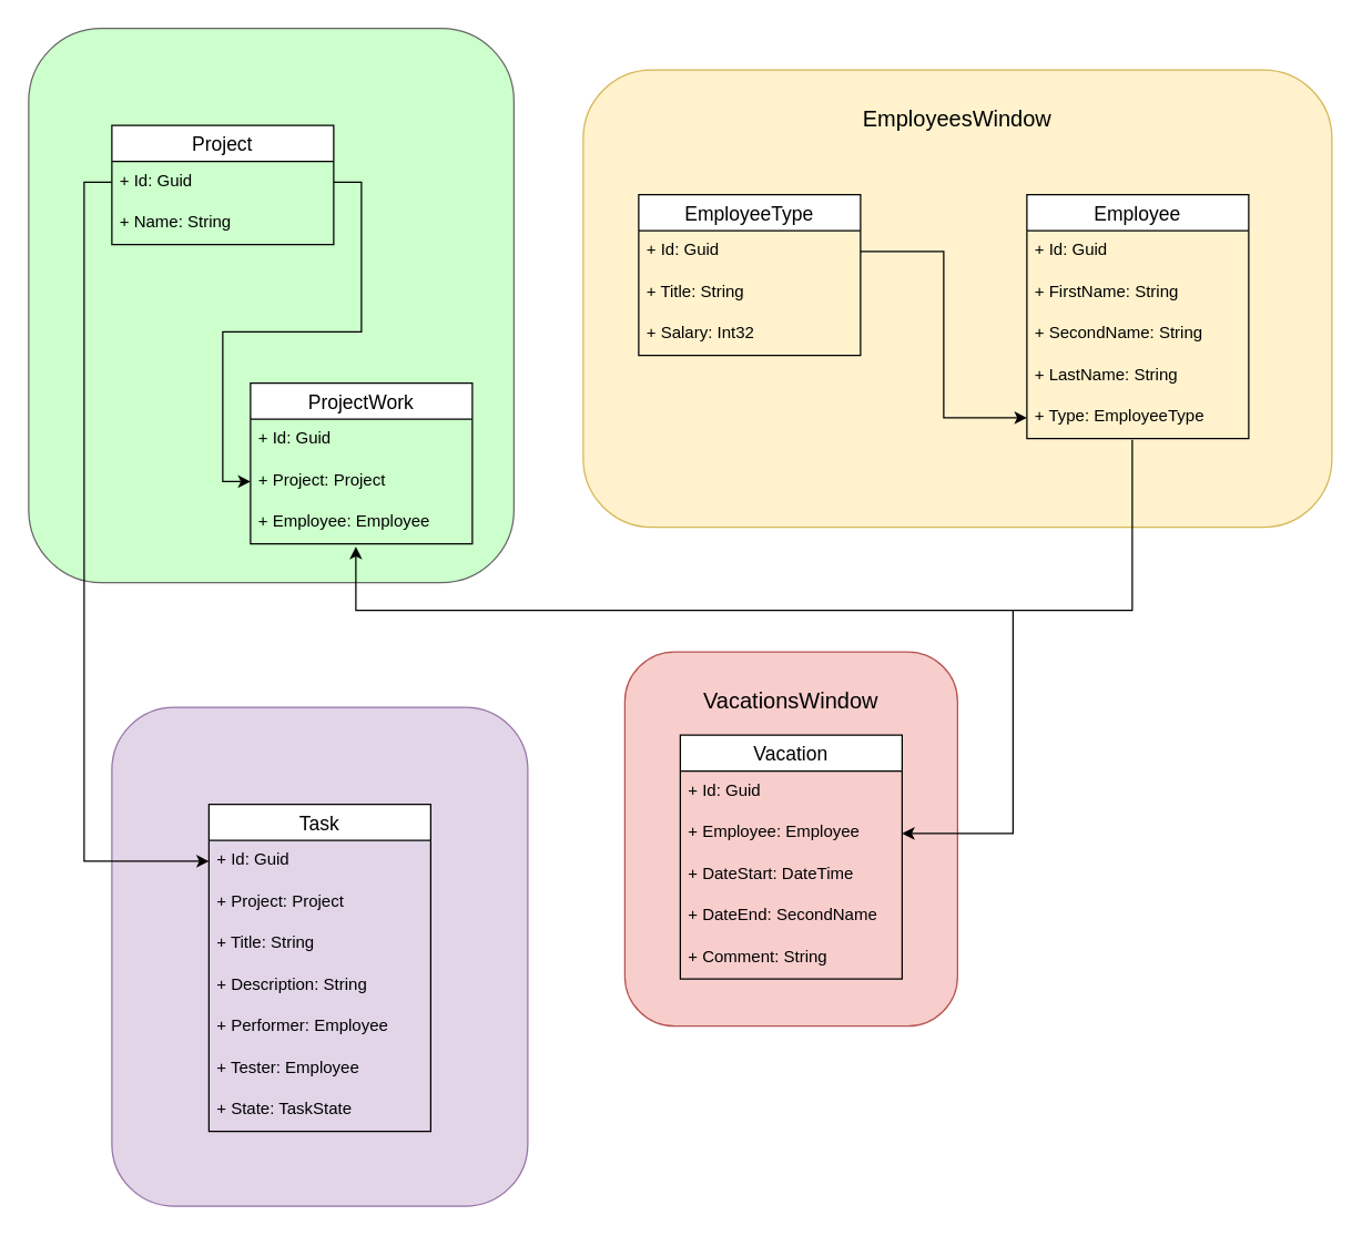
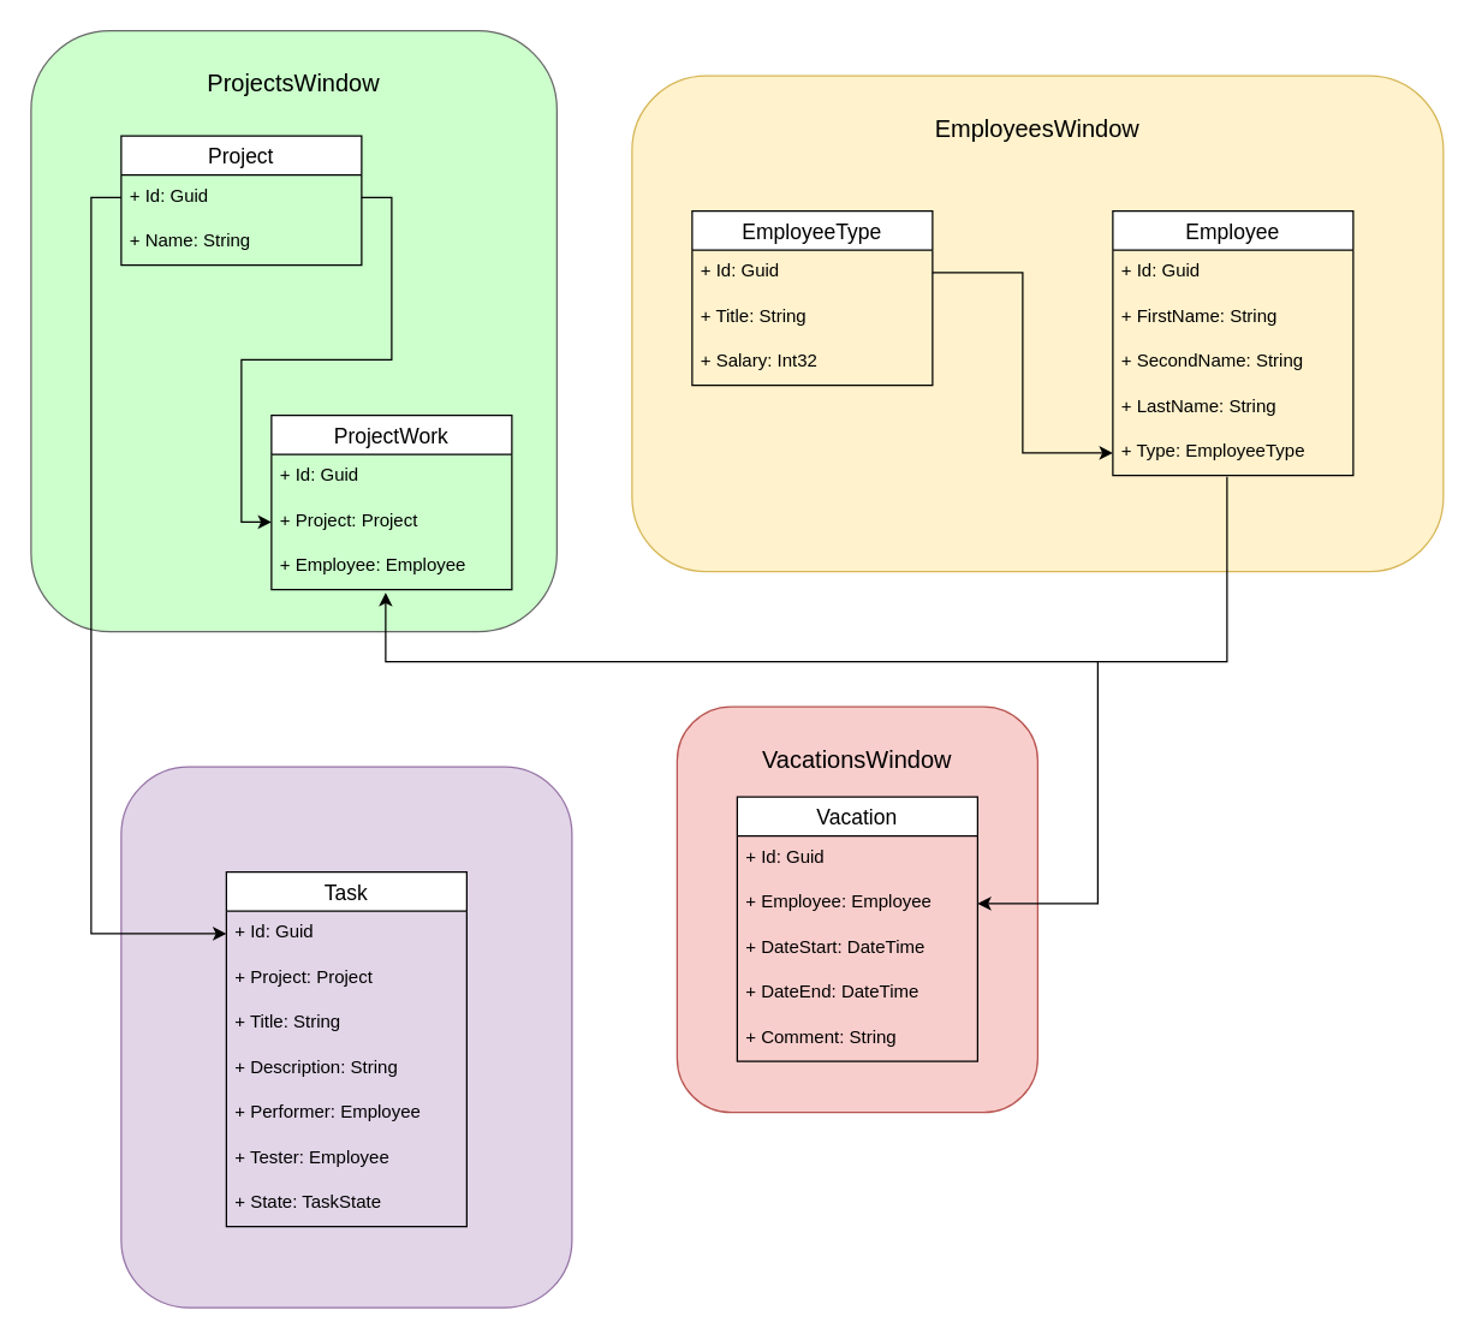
  <mxCell id="0" />
  <mxCell id="1" parent="0" />
  <mxCell id="2" value="" style="rounded=1;whiteSpace=wrap;html=1;fontSize=16;fillColor=#f8cecc;strokeColor=#b85450;" parent="1" vertex="1"><mxGeometry x="450" y="470" width="240" height="270" as="geometry" /></mxCell>
  <mxCell id="3" value="" style="rounded=1;whiteSpace=wrap;html=1;fillColor=#fff2cc;strokeColor=#d6b656;" parent="1" vertex="1"><mxGeometry x="420" y="50" width="540" height="330" as="geometry" /></mxCell>
  <mxCell id="4" value="" style="rounded=1;whiteSpace=wrap;html=1;fontSize=16;fillColor=#e1d5e7;strokeColor=#9673a6;" parent="1" vertex="1"><mxGeometry x="80" y="510" width="300" height="360" as="geometry" /></mxCell>
  <mxCell id="5" value="" style="rounded=1;whiteSpace=wrap;html=1;fillColor=#CCFFCC;strokeColor=#666666;fontColor=#333333;" parent="1" vertex="1"><mxGeometry x="20" y="20" width="350" height="400" as="geometry" /></mxCell>
  <mxCell id="6" value="Project" style="swimlane;fontStyle=0;childLayout=stackLayout;horizontal=1;startSize=26;horizontalStack=0;resizeParent=1;resizeParentMax=0;resizeLast=0;collapsible=1;marginBottom=0;align=center;fontSize=14;fillColor=default;" parent="1" vertex="1"><mxGeometry x="80" y="90" width="160" height="86" as="geometry" /></mxCell>
  <mxCell id="7" value="+ Id: Guid" style="text;strokeColor=none;fillColor=none;spacingLeft=4;spacingRight=4;overflow=hidden;rotatable=0;points=[[0,0.5],[1,0.5]];portConstraint=eastwest;fontSize=12;" parent="6" vertex="1"><mxGeometry y="26" width="160" height="30" as="geometry" /></mxCell>
  <mxCell id="8" value="+ Name: String" style="text;strokeColor=none;fillColor=none;spacingLeft=4;spacingRight=4;overflow=hidden;rotatable=0;points=[[0,0.5],[1,0.5]];portConstraint=eastwest;fontSize=12;" parent="6" vertex="1"><mxGeometry y="56" width="160" height="30" as="geometry" /></mxCell>
  <mxCell id="9" value="Employee" style="swimlane;fontStyle=0;childLayout=stackLayout;horizontal=1;startSize=26;horizontalStack=0;resizeParent=1;resizeParentMax=0;resizeLast=0;collapsible=1;marginBottom=0;align=center;fontSize=14;fillColor=default;" parent="1" vertex="1"><mxGeometry x="740" y="140" width="160" height="176" as="geometry" /></mxCell>
  <mxCell id="10" value="+ Id: Guid" style="text;strokeColor=none;fillColor=none;spacingLeft=4;spacingRight=4;overflow=hidden;rotatable=0;points=[[0,0.5],[1,0.5]];portConstraint=eastwest;fontSize=12;" parent="9" vertex="1"><mxGeometry y="26" width="160" height="30" as="geometry" /></mxCell>
  <mxCell id="11" value="+ FirstName: String" style="text;strokeColor=none;fillColor=none;spacingLeft=4;spacingRight=4;overflow=hidden;rotatable=0;points=[[0,0.5],[1,0.5]];portConstraint=eastwest;fontSize=12;" parent="9" vertex="1"><mxGeometry y="56" width="160" height="30" as="geometry" /></mxCell>
  <mxCell id="12" value="+ SecondName: String" style="text;strokeColor=none;fillColor=none;spacingLeft=4;spacingRight=4;overflow=hidden;rotatable=0;points=[[0,0.5],[1,0.5]];portConstraint=eastwest;fontSize=12;" parent="9" vertex="1"><mxGeometry y="86" width="160" height="30" as="geometry" /></mxCell>
  <mxCell id="13" value="+ LastName: String" style="text;strokeColor=none;fillColor=none;spacingLeft=4;spacingRight=4;overflow=hidden;rotatable=0;points=[[0,0.5],[1,0.5]];portConstraint=eastwest;fontSize=12;" parent="9" vertex="1"><mxGeometry y="116" width="160" height="30" as="geometry" /></mxCell>
  <mxCell id="14" value="+ Type: EmployeeType" style="text;strokeColor=none;fillColor=none;spacingLeft=4;spacingRight=4;overflow=hidden;rotatable=0;points=[[0,0.5],[1,0.5]];portConstraint=eastwest;fontSize=12;" parent="9" vertex="1"><mxGeometry y="146" width="160" height="30" as="geometry" /></mxCell>
  <mxCell id="15" value="ProjectWork" style="swimlane;fontStyle=0;childLayout=stackLayout;horizontal=1;startSize=26;horizontalStack=0;resizeParent=1;resizeParentMax=0;resizeLast=0;collapsible=1;marginBottom=0;align=center;fontSize=14;fillColor=default;" parent="1" vertex="1"><mxGeometry x="180" y="276" width="160" height="116" as="geometry" /></mxCell>
  <mxCell id="16" value="+ Id: Guid" style="text;strokeColor=none;fillColor=none;spacingLeft=4;spacingRight=4;overflow=hidden;rotatable=0;points=[[0,0.5],[1,0.5]];portConstraint=eastwest;fontSize=12;" parent="15" vertex="1"><mxGeometry y="26" width="160" height="30" as="geometry" /></mxCell>
  <mxCell id="17" value="+ Project: Project" style="text;strokeColor=none;fillColor=none;spacingLeft=4;spacingRight=4;overflow=hidden;rotatable=0;points=[[0,0.5],[1,0.5]];portConstraint=eastwest;fontSize=12;" parent="15" vertex="1"><mxGeometry y="56" width="160" height="30" as="geometry" /></mxCell>
  <mxCell id="18" value="+ Employee: Employee" style="text;strokeColor=none;fillColor=none;spacingLeft=4;spacingRight=4;overflow=hidden;rotatable=0;points=[[0,0.5],[1,0.5]];portConstraint=eastwest;fontSize=12;" parent="15" vertex="1"><mxGeometry y="86" width="160" height="30" as="geometry" /></mxCell>
  <mxCell id="19" style="edgeStyle=orthogonalEdgeStyle;rounded=0;orthogonalLoop=1;jettySize=auto;html=1;exitX=1;exitY=0.5;exitDx=0;exitDy=0;entryX=0;entryY=0.5;entryDx=0;entryDy=0;" parent="1" source="7" target="17" edge="1"><mxGeometry relative="1" as="geometry" /></mxCell>
  <mxCell id="20" style="edgeStyle=orthogonalEdgeStyle;rounded=0;orthogonalLoop=1;jettySize=auto;html=1;entryX=0.475;entryY=1.067;entryDx=0;entryDy=0;exitX=0.475;exitY=1.033;exitDx=0;exitDy=0;exitPerimeter=0;entryPerimeter=0;" parent="1" source="14" target="18" edge="1"><mxGeometry relative="1" as="geometry"><mxPoint x="850" y="500" as="sourcePoint" /><Array as="points"><mxPoint x="816" y="440" /><mxPoint x="256" y="440" /></Array></mxGeometry></mxCell>
  <mxCell id="21" value="Vacation" style="swimlane;fontStyle=0;childLayout=stackLayout;horizontal=1;startSize=26;horizontalStack=0;resizeParent=1;resizeParentMax=0;resizeLast=0;collapsible=1;marginBottom=0;align=center;fontSize=14;fillColor=default;" parent="1" vertex="1"><mxGeometry x="490" y="530" width="160" height="176" as="geometry"><mxRectangle x="570" y="520" width="90" height="26" as="alternateBounds" /></mxGeometry></mxCell>
  <mxCell id="22" value="+ Id: Guid" style="text;strokeColor=none;fillColor=none;spacingLeft=4;spacingRight=4;overflow=hidden;rotatable=0;points=[[0,0.5],[1,0.5]];portConstraint=eastwest;fontSize=12;" parent="21" vertex="1"><mxGeometry y="26" width="160" height="30" as="geometry" /></mxCell>
  <mxCell id="23" value="+ Employee: Employee" style="text;strokeColor=none;fillColor=none;spacingLeft=4;spacingRight=4;overflow=hidden;rotatable=0;points=[[0,0.5],[1,0.5]];portConstraint=eastwest;fontSize=12;" parent="21" vertex="1"><mxGeometry y="56" width="160" height="30" as="geometry" /></mxCell>
  <mxCell id="24" value="+ DateStart: DateTime" style="text;strokeColor=none;fillColor=none;spacingLeft=4;spacingRight=4;overflow=hidden;rotatable=0;points=[[0,0.5],[1,0.5]];portConstraint=eastwest;fontSize=12;" parent="21" vertex="1"><mxGeometry y="86" width="160" height="30" as="geometry" /></mxCell>
- <mxCell id="25" value="+ DateEnd: SecondName" style="text;strokeColor=none;fillColor=none;spacingLeft=4;spacingRight=4;overflow=hidden;rotatable=0;points=[[0,0.5],[1,0.5]];portConstraint=eastwest;fontSize=12;" parent="21" vertex="1"><mxGeometry y="116" width="160" height="30" as="geometry" /></mxCell>
+ <mxCell id="25" value="+ DateEnd: DateTime" style="text;strokeColor=none;fillColor=none;spacingLeft=4;spacingRight=4;overflow=hidden;rotatable=0;points=[[0,0.5],[1,0.5]];portConstraint=eastwest;fontSize=12;" parent="21" vertex="1"><mxGeometry y="116" width="160" height="30" as="geometry" /></mxCell>
  <mxCell id="26" value="+ Comment: String" style="text;strokeColor=none;fillColor=none;spacingLeft=4;spacingRight=4;overflow=hidden;rotatable=0;points=[[0,0.5],[1,0.5]];portConstraint=eastwest;fontSize=12;" parent="21" vertex="1"><mxGeometry y="146" width="160" height="30" as="geometry" /></mxCell>
  <mxCell id="27" style="edgeStyle=orthogonalEdgeStyle;rounded=0;orthogonalLoop=1;jettySize=auto;html=1;entryX=1;entryY=0.5;entryDx=0;entryDy=0;" parent="1" target="23" edge="1"><mxGeometry relative="1" as="geometry"><mxPoint x="730" y="440" as="sourcePoint" /><Array as="points"><mxPoint x="730" y="440" /><mxPoint x="730" y="601" /></Array></mxGeometry></mxCell>
  <mxCell id="28" value="Task" style="swimlane;fontStyle=0;childLayout=stackLayout;horizontal=1;startSize=26;horizontalStack=0;resizeParent=1;resizeParentMax=0;resizeLast=0;collapsible=1;marginBottom=0;align=center;fontSize=14;fillColor=default;" parent="1" vertex="1"><mxGeometry x="150" y="580" width="160" height="236" as="geometry" /></mxCell>
  <mxCell id="29" value="+ Id: Guid" style="text;strokeColor=none;fillColor=none;spacingLeft=4;spacingRight=4;overflow=hidden;rotatable=0;points=[[0,0.5],[1,0.5]];portConstraint=eastwest;fontSize=12;" parent="28" vertex="1"><mxGeometry y="26" width="160" height="30" as="geometry" /></mxCell>
  <mxCell id="30" value="+ Project: Project" style="text;strokeColor=none;fillColor=none;spacingLeft=4;spacingRight=4;overflow=hidden;rotatable=0;points=[[0,0.5],[1,0.5]];portConstraint=eastwest;fontSize=12;" parent="28" vertex="1"><mxGeometry y="56" width="160" height="30" as="geometry" /></mxCell>
  <mxCell id="31" value="+ Title: String" style="text;strokeColor=none;fillColor=none;spacingLeft=4;spacingRight=4;overflow=hidden;rotatable=0;points=[[0,0.5],[1,0.5]];portConstraint=eastwest;fontSize=12;" parent="28" vertex="1"><mxGeometry y="86" width="160" height="30" as="geometry" /></mxCell>
  <mxCell id="32" value="+ Description: String" style="text;strokeColor=none;fillColor=none;spacingLeft=4;spacingRight=4;overflow=hidden;rotatable=0;points=[[0,0.5],[1,0.5]];portConstraint=eastwest;fontSize=12;" parent="28" vertex="1"><mxGeometry y="116" width="160" height="30" as="geometry" /></mxCell>
  <mxCell id="33" value="+ Performer: Employee" style="text;strokeColor=none;fillColor=none;spacingLeft=4;spacingRight=4;overflow=hidden;rotatable=0;points=[[0,0.5],[1,0.5]];portConstraint=eastwest;fontSize=12;" parent="28" vertex="1"><mxGeometry y="146" width="160" height="30" as="geometry" /></mxCell>
  <mxCell id="34" value="+ Tester: Employee" style="text;strokeColor=none;fillColor=none;spacingLeft=4;spacingRight=4;overflow=hidden;rotatable=0;points=[[0,0.5],[1,0.5]];portConstraint=eastwest;fontSize=12;" parent="28" vertex="1"><mxGeometry y="176" width="160" height="30" as="geometry" /></mxCell>
  <mxCell id="35" value="+ State: TaskState" style="text;strokeColor=none;fillColor=none;spacingLeft=4;spacingRight=4;overflow=hidden;rotatable=0;points=[[0,0.5],[1,0.5]];portConstraint=eastwest;fontSize=12;" parent="28" vertex="1"><mxGeometry y="206" width="160" height="30" as="geometry" /></mxCell>
  <mxCell id="36" style="edgeStyle=orthogonalEdgeStyle;rounded=0;orthogonalLoop=1;jettySize=auto;html=1;exitX=0;exitY=0.5;exitDx=0;exitDy=0;entryX=0;entryY=0.5;entryDx=0;entryDy=0;" parent="1" source="7" target="29" edge="1"><mxGeometry relative="1" as="geometry" /></mxCell>
+ <mxCell id="37" value="ProjectsWindow" style="text;html=1;strokeColor=none;fillColor=none;align=center;verticalAlign=middle;whiteSpace=wrap;rounded=0;fontSize=16;" parent="1" vertex="1"><mxGeometry x="20" y="30" width="350" height="50" as="geometry" /></mxCell>
  <mxCell id="38" value="EmployeesWindow" style="text;html=1;strokeColor=none;fillColor=none;align=center;verticalAlign=middle;whiteSpace=wrap;rounded=0;fontSize=16;" parent="1" vertex="1"><mxGeometry x="420" y="60" width="540" height="50" as="geometry" /></mxCell>
  <mxCell id="39" value="EmployeeType" style="swimlane;fontStyle=0;childLayout=stackLayout;horizontal=1;startSize=26;horizontalStack=0;resizeParent=1;resizeParentMax=0;resizeLast=0;collapsible=1;marginBottom=0;align=center;fontSize=14;" parent="1" vertex="1"><mxGeometry x="460" y="140" width="160" height="116" as="geometry" /></mxCell>
  <mxCell id="40" value="+ Id: Guid" style="text;strokeColor=none;fillColor=none;spacingLeft=4;spacingRight=4;overflow=hidden;rotatable=0;points=[[0,0.5],[1,0.5]];portConstraint=eastwest;fontSize=12;" parent="39" vertex="1"><mxGeometry y="26" width="160" height="30" as="geometry" /></mxCell>
  <mxCell id="41" value="+ Title: String" style="text;strokeColor=none;fillColor=none;spacingLeft=4;spacingRight=4;overflow=hidden;rotatable=0;points=[[0,0.5],[1,0.5]];portConstraint=eastwest;fontSize=12;" parent="39" vertex="1"><mxGeometry y="56" width="160" height="30" as="geometry" /></mxCell>
  <mxCell id="42" value="+ Salary: Int32" style="text;strokeColor=none;fillColor=none;spacingLeft=4;spacingRight=4;overflow=hidden;rotatable=0;points=[[0,0.5],[1,0.5]];portConstraint=eastwest;fontSize=12;" parent="39" vertex="1"><mxGeometry y="86" width="160" height="30" as="geometry" /></mxCell>
  <mxCell id="43" style="edgeStyle=orthogonalEdgeStyle;rounded=0;orthogonalLoop=1;jettySize=auto;html=1;exitX=1;exitY=0.5;exitDx=0;exitDy=0;entryX=0;entryY=0.5;entryDx=0;entryDy=0;fontSize=16;" parent="1" source="40" target="14" edge="1"><mxGeometry relative="1" as="geometry" /></mxCell>
  <mxCell id="44" value="VacationsWindow" style="text;html=1;strokeColor=none;fillColor=none;align=center;verticalAlign=middle;whiteSpace=wrap;rounded=0;fontSize=16;" parent="1" vertex="1"><mxGeometry x="450" y="480" width="240" height="50" as="geometry" /></mxCell>
